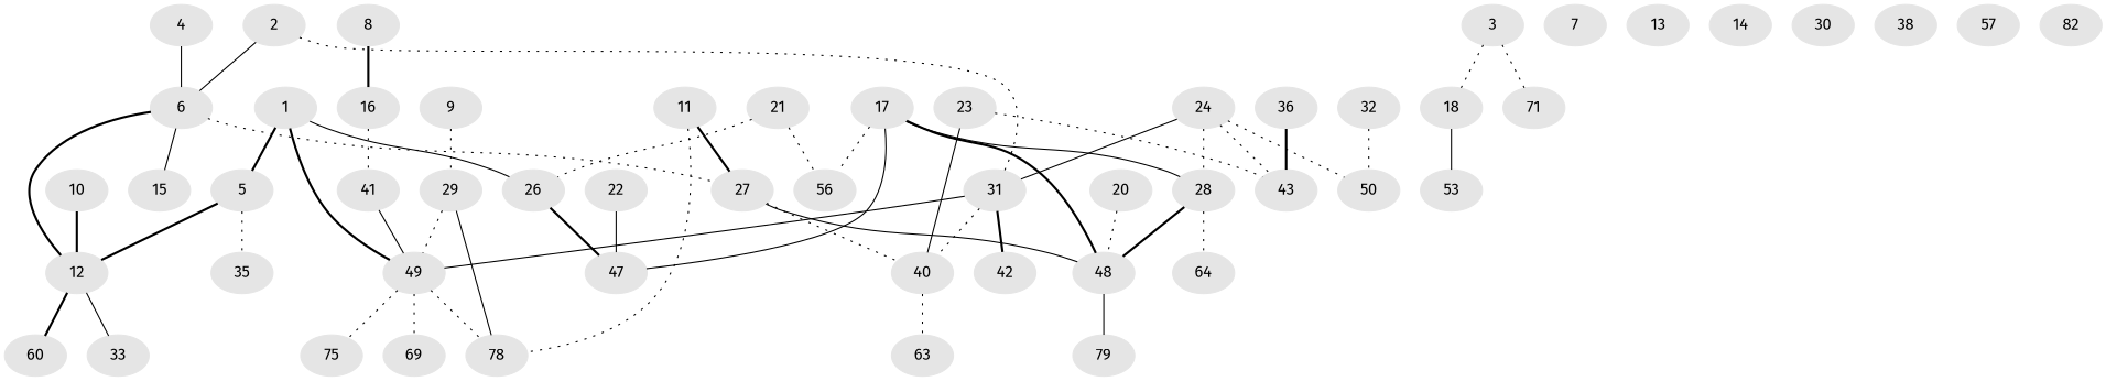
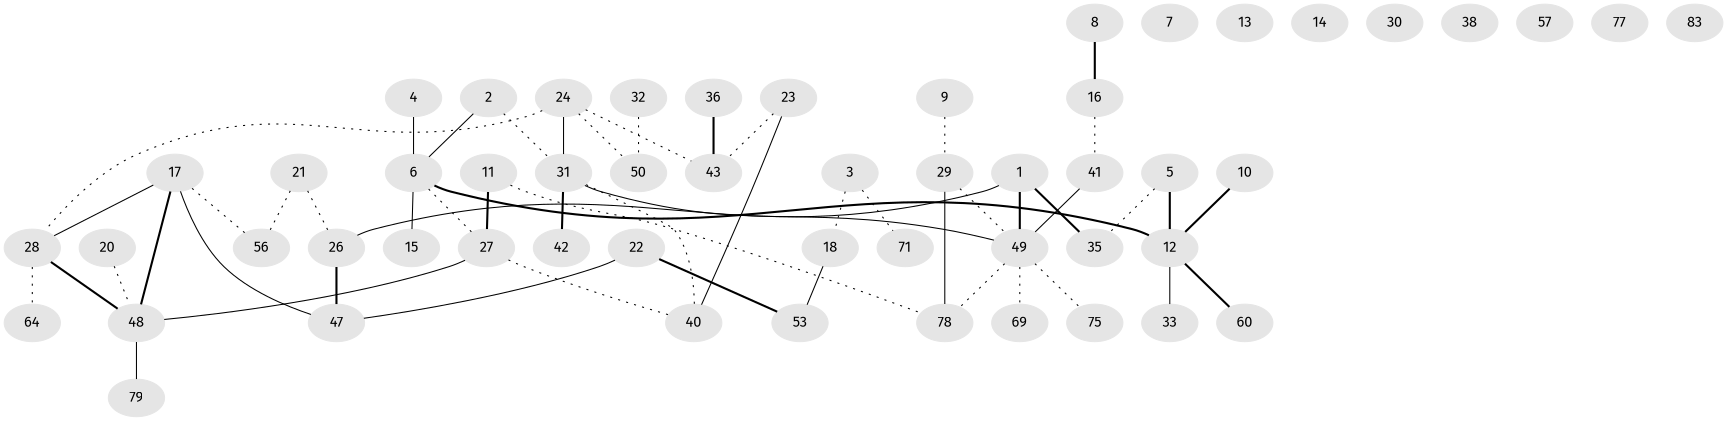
  graph {
    fontname="Fira Sans"
    node [color=gray90 fontname="Fira Sans" style=filled]
    edge [fontname="Fira Sans" style=dotted]
    1 [super="+55"]
    5 [super="+19"]
    26
    49 [super="+54"]
    12 [super="+70"]
    35 [super="+76"]
    47 [super="+62"]
    78
    69
    75
    2 [super="+52"]
    6 [super="+66"]
    31 [super="+84"]
    15
    27 [super="+68"]
    40 [super="+67"]
    42
    3 [super="+80"]
    18 [super="+58"]
    71
    53 [super="+81"]
    4 [super="+65"]
    33
    60
    48 [super="+82"]
    7
    8 [super="+45"]
    16
    41 [super="+72"]
    29 [super="+59"]
    9
    10 [super="+39"]
    11 [super="+46"]
    13
    14
    17 [super="+34"]
    28 [super="+61"]
    56 [super="+74"]
    64
    79
    20
    21
    22
    23 [super="+37"]
    43 [super="+44"]
-   63
    24 [super="+25"]
    50
    30
    32 [super="+73"]
    36 [super="+51"]
    38
    57
-   83 [label=82]
-   1 -- 5 [style=bold]
+   77
+   83
+   1 -- 35 [style=bold]
    1 -- 26 [style=solid]
    1 -- 49 [style=bold]
    5 -- 12 [style=bold]
    5 -- 35
    26 -- 47 [style=bold]
    49 -- 78
    49 -- 69
    49 -- 75
    12 -- 33 [style=solid]
    12 -- 60 [style=bold]
    2 -- 6 [style=solid]
    2 -- 31
    6 -- 12 [style=bold]
    6 -- 15 [style=solid]
    6 -- 27
    31 -- 49 [style=solid]
    31 -- 40
    31 -- 42 [style=bold]
    27 -- 40
    27 -- 48 [style=solid]
-   40 -- 63
    3 -- 18
    3 -- 71
    18 -- 53 [style=solid]
    4 -- 6 [style=solid]
    48 -- 79 [style=solid]
    8 -- 16 [style=bold]
    16 -- 41
    41 -- 49 [style=solid]
    29 -- 49
    29 -- 78 [style=solid]
    9 -- 29
    10 -- 12 [style=bold]
    11 -- 78
    11 -- 27 [style=bold]
    17 -- 47 [style=solid]
    17 -- 48 [style=bold]
    17 -- 28 [style=solid]
    17 -- 56
    28 -- 48 [style=bold]
    28 -- 64
    20 -- 48
    21 -- 26
    21 -- 56
    22 -- 47 [style=solid]
+   22 -- 53 [style=bold]
    23 -- 40 [style=solid]
    23 -- 43
    24 -- 31 [style=solid]
    24 -- 28
    24 -- 43
    24 -- 50
    32 -- 50
    36 -- 43 [style=bold]
  }
